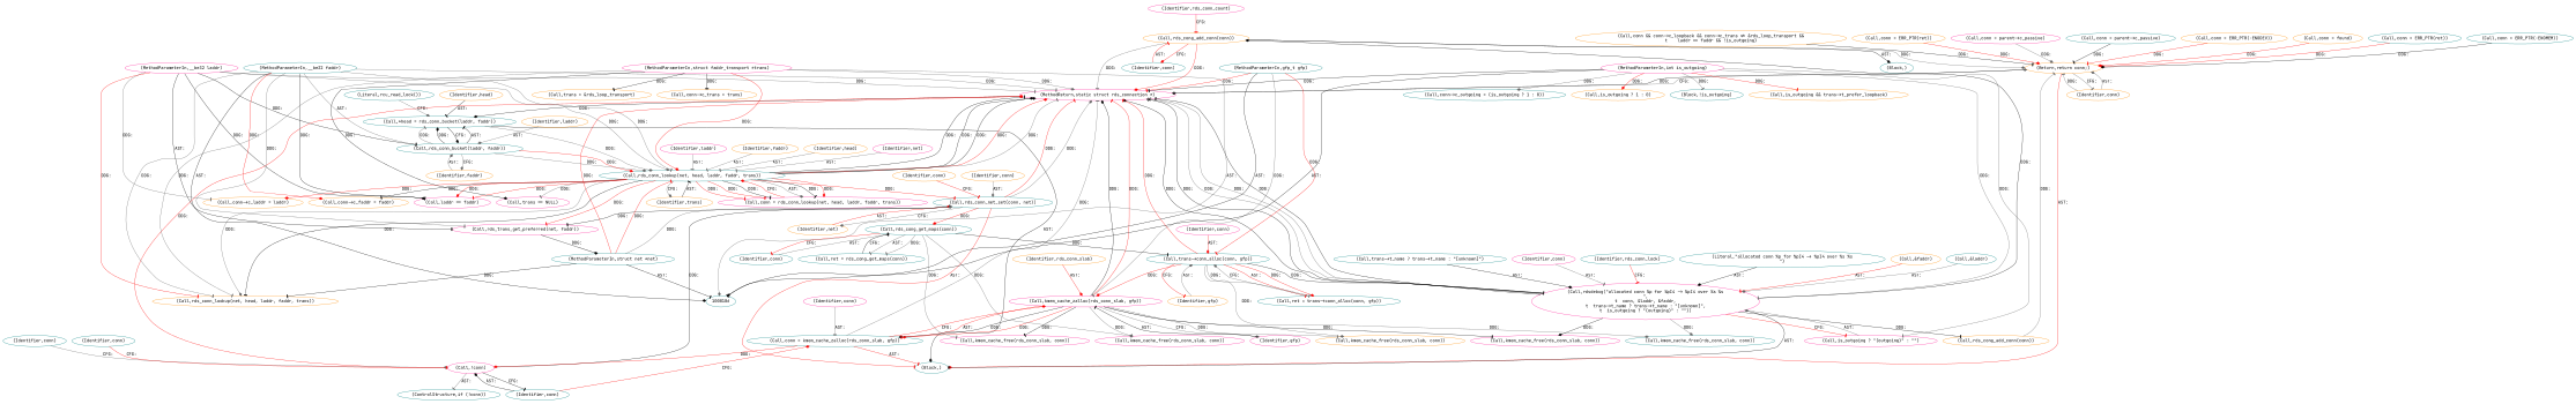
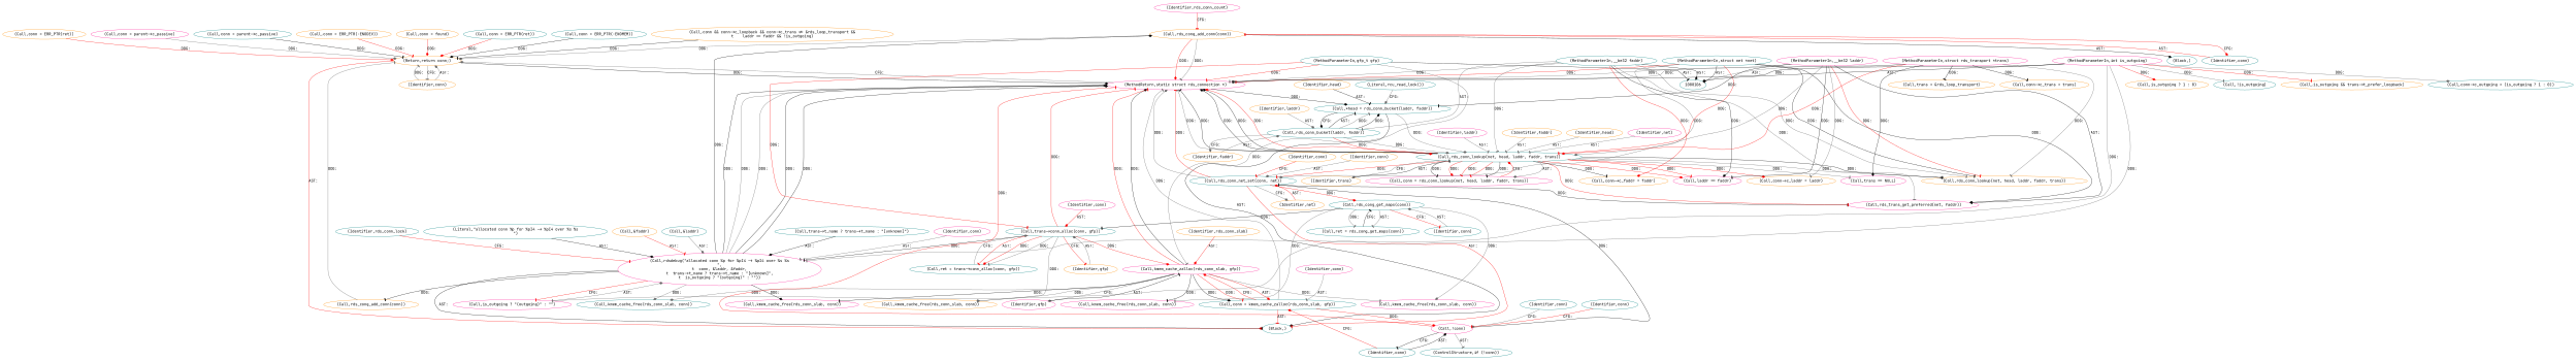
  digraph {
    fontname="JetBrains Mono"
    node [color=teal fontname="JetBrains Mono"]
    edge [arrowhead=tee color=gray40 fontname="JetBrains Mono"]
    n1 [color=darkorange label="(Call,rds_cong_add_conn(conn))"]
    n2 [color=darkorange label="(Return,return conn;)"]
    n3 [label="(Block,)"]
    n4 [label="(Identifier,conn)"]
    n5 [color=deeppink label="(MethodReturn,static struct rds_connection *)"]
    n6 [label="(Block,)"]
    n7 [color=darkorange label="(Identifier,conn)"]
    n8 [label="(Call,*head = rds_conn_bucket(laddr, faddr))"]
    n9 [color=deeppink label="(Call,rdsdebug(\"allocated conn %p for %pI4 -> %pI4 over %s %s\n\",\n\t  conn, &laddr, &faddr,\n\t  trans->t_name ? trans->t_name : \"[unknown]\",\n\t  is_outgoing ? \"(outgoing)\" : \"\"))"]
    n10 [color=deeppink label="(Call,kmem_cache_free(rds_conn_slab, conn))"]
    n11 [color=deeppink label="(Call,is_outgoing ? \"(outgoing)\" : \"\")"]
    n12 [label="(Call,kmem_cache_free(rds_conn_slab, conn))"]
    n13 [color=darkorange label="(Call,rds_cong_add_conn(conn))"]
    n14 [label="(Call,trans->conn_alloc(conn, gfp))"]
    n15 [color=darkorange label="(Call,kmem_cache_free(rds_conn_slab, conn))"]
    n16 [label="(Call,ret = trans->conn_alloc(conn, gfp))"]
    n17 [color=darkorange label="(Identifier,gfp)"]
    n18 [color=deeppink label="(Call,kmem_cache_zalloc(rds_conn_slab, gfp))"]
    n19 [label="(Call,rds_cong_get_maps(conn))"]
    n20 [color=deeppink label="(Call,kmem_cache_free(rds_conn_slab, conn))"]
    n21 [label="(Identifier,conn)"]
    n22 [color=deeppink label="(Call,kmem_cache_free(rds_conn_slab, conn))"]
    n23 [label="(Call,ret = rds_cong_get_maps(conn))"]
    n24 [label="(Call,rds_conn_net_set(conn, net))"]
    n25 [color=darkorange label="(Identifier,net)"]
    n26 [color=deeppink label="(Call,rds_trans_get_preferred(net, faddr))"]
    n27 [color=deeppink label="(Call,!conn)"]
    n28 [label="(ControlStructure,if (!conn))"]
    n29 [label="(Identifier,conn)"]
    n30 [label="(Call,conn = kmem_cache_zalloc(rds_conn_slab, gfp))"]
    n31 [color=deeppink label="(Identifier,gfp)"]
    n32 [label="(MethodParameterIn,gfp_t gfp)"]
    1000106
    n34 [label="(Call,rds_conn_lookup(net, head, laddr, faddr, trans))"]
    n35 [color=darkorange label="(Call,conn->c_laddr = laddr)"]
    n36 [color=darkorange label="(Call,conn->c_faddr = faddr)"]
    n37 [color=darkorange label="(Call,rds_conn_lookup(net, head, laddr, faddr, trans))"]
    n38 [color=deeppink label="(Call,laddr == faddr)"]
    n39 [color=darkorange label="(Identifier,trans)"]
    n40 [color=deeppink label="(Call,conn = rds_conn_lookup(net, head, laddr, faddr, trans))"]
    n41 [color=deeppink label="(Call,trans == NULL)"]
    n42 [label="(MethodParameterIn,struct net *net)"]
    n43 [label="(Call,rds_conn_bucket(laddr, faddr))"]
    n44 [color=darkorange label="(Identifier,faddr)"]
    n45 [color=deeppink label="(MethodParameterIn,__be32 laddr)"]
    n46 [label="(MethodParameterIn,__be32 faddr)"]
-   n47 [color=deeppink label="(MethodParameterIn,struct faddr_transport *trans)"]
+   n47 [color=deeppink label="(MethodParameterIn,struct rds_transport *trans)"]
    n48 [color=darkorange label="(Call,trans = &rds_loop_transport)"]
    n49 [color=darkorange label="(Call,conn->c_trans = trans)"]
    n50 [color=deeppink label="(MethodParameterIn,int is_outgoing)"]
    n51 [color=darkorange label="(Call,is_outgoing ? 1 : 0)"]
-   n52 [label="(Block,!is_outgoing)"]
+   n52 [label="(Call,!is_outgoing)"]
    n53 [color=darkorange label="(Call,is_outgoing && trans->t_prefer_loopback)"]
    n54 [label="(Call,conn->c_outgoing = (is_outgoing ? 1 : 0))"]
    n55 [label="(Call,trans->t_name ? trans->t_name : \"[unknown]\")"]
    n56 [color=deeppink label="(Identifier,conn)"]
    n57 [label="(Call,conn = parent->c_passive)"]
    n58 [color=darkorange label="(Call,conn = ERR_PTR(-ENODEV))"]
    n59 [color=darkorange label="(Identifier,conn)"]
    n60 [color=deeppink label="(Identifier,conn)"]
    n61 [color=darkorange label="(Identifier,laddr)"]
    n62 [color=darkorange label="(Call,conn = found)"]
    n63 [label="(Identifier,rds_conn_lock)"]
    n64 [label="(Call,conn = ERR_PTR(ret))"]
    n65 [label="(Call,conn = ERR_PTR(-ENOMEM))"]
    n66 [color=darkorange label="(Call,conn && conn->c_loopback && conn->c_trans != &rds_loop_transport &&\n\t    laddr == faddr && !is_outgoing)"]
    n67 [label="(Identifier,conn)"]
    n68 [color=darkorange label="(Identifier,conn)"]
    n69 [color=deeppink label="(Identifier,conn)"]
    n70 [label="(Literal,\"allocated conn %p for %pI4 -> %pI4 over %s %s\n\")"]
    n71 [color=deeppink label="(Identifier,laddr)"]
    n72 [color=darkorange label="(Identifier,faddr)"]
    n73 [color=darkorange label="(Identifier,head)"]
    n74 [color=darkorange label="(Identifier,head)"]
    n75 [color=darkorange label="(Identifier,rds_conn_slab)"]
    n76 [color=darkorange label="(Call,conn = ERR_PTR(ret))"]
    n77 [color=deeppink label="(Call,conn = parent->c_passive)"]
    n78 [color=deeppink label="(Identifier,rds_conn_count)"]
    n79 [label="(Identifier,conn)"]
    n80 [color=darkorange label="(Call,&faddr)"]
    n81 [label="(Call,&laddr)"]
    n82 [color=deeppink label="(Identifier,net)"]
    n83 [label="(Literal,rcu_read_lock())"]
    n1 -> n2 [arrowhead=diamond label="DDG: "]
    n1 -> n3 [arrowhead=diamond color=black label="AST: "]
    n1 -> n4 [arrowhead=diamond color=red label="CFG: "]
    n1 -> n5 [arrowhead=diamond color=red label="DDG: "]
    n1 -> n5 [label="DDG: "]
    n2 -> n5 [arrowhead=diamond color=black label="DDG: "]
    n2 -> n6 [arrowhead=diamond color=red label="AST: "]
    n2 -> n7 [label="CFG: "]
    n4 -> n1 [color=red label="AST: "]
    n5 -> n2 [arrowhead=diamond label="CFG: "]
    n5 -> n8 [arrowhead=diamond color=black label="DDG: "]
    n7 -> n2 [arrowhead=diamond label="AST: "]
    n7 -> n2 [label="DDG: "]
    n8 -> n6 [arrowhead=diamond color=black label="AST: "]
    n8 -> n34 [arrowhead=diamond label="DDG: "]
    n8 -> n43 [arrowhead=diamond color=black label="CFG: "]
    n9 -> n1 [arrowhead=diamond color=black label="DDG: "]
    n9 -> n5 [arrowhead=diamond color=black label="DDG: "]
    n9 -> n5 [label="DDG: "]
    n9 -> n5 [label="DDG: "]
    n9 -> n5 [color=black label="DDG: "]
    n9 -> n5 [arrowhead=diamond color=black label="DDG: "]
    n9 -> n6 [color=black label="AST: "]
    n9 -> n10 [arrowhead=diamond color=black label="DDG: "]
    n9 -> n11 [color=red label="CFG: "]
    n9 -> n12 [arrowhead=diamond label="DDG: "]
    n9 -> n13 [color=black label="DDG: "]
    n11 -> n9 [arrowhead=diamond label="AST: "]
    n13 -> n2 [label="DDG: "]
    n14 -> n5 [color=red label="DDG: "]
    n14 -> n9 [color=black label="DDG: "]
    n14 -> n15 [arrowhead=diamond label="DDG: "]
    n14 -> n16 [color=red label="AST: "]
    n14 -> n16 [arrowhead=diamond color=red label="DDG: "]
    n14 -> n16 [label="DDG: "]
    n14 -> n17 [color=red label="CFG: "]
    n14 -> n18 [arrowhead=diamond color=red label="DDG: "]
    n16 -> n14 [arrowhead=diamond label="CFG: "]
    n17 -> n14 [arrowhead=diamond label="AST: "]
    n18 -> n5 [arrowhead=diamond color=black label="DDG: "]
    n18 -> n5 [color=red label="DDG: "]
    n18 -> n10 [color=black label="DDG: "]
    n18 -> n12 [arrowhead=diamond label="DDG: "]
    n18 -> n15 [label="DDG: "]
    n18 -> n20 [color=black label="DDG: "]
    n18 -> n22 [label="DDG: "]
    n18 -> n30 [arrowhead=diamond color=red label="AST: "]
    n18 -> n30 [arrowhead=diamond color=black label="DDG: "]
    n18 -> n30 [color=red label="DDG: "]
    n18 -> n31 [arrowhead=diamond label="CFG: "]
    n19 -> n14 [color=black label="DDG: "]
    n19 -> n20 [label="DDG: "]
    n19 -> n21 [color=red label="CFG: "]
    n19 -> n22 [arrowhead=diamond label="DDG: "]
    n19 -> n23 [label="AST: "]
    n19 -> n23 [label="DDG: "]
    n21 -> n19 [arrowhead=diamond label="AST: "]
    n23 -> n19 [color=black label="CFG: "]
    n24 -> n5 [color=red label="DDG: "]
    n24 -> n5 [arrowhead=diamond label="DDG: "]
    n24 -> n6 [color=red label="AST: "]
    n24 -> n19 [arrowhead=diamond color=red label="DDG: "]
    n24 -> n25 [arrowhead=diamond label="CFG: "]
    n24 -> n26 [color=black label="DDG: "]
    n25 -> n24 [arrowhead=diamond color=red label="AST: "]
    n27 -> n5 [color=red label="DDG: "]
    n27 -> n24 [color=black label="DDG: "]
    n27 -> n28 [label="AST: "]
    n27 -> n29 [color=black label="CFG: "]
    n29 -> n27 [arrowhead=diamond color=black label="AST: "]
    n29 -> n30 [arrowhead=diamond color=red label="CFG: "]
    n30 -> n5 [label="DDG: "]
    n30 -> n6 [color=red label="AST: "]
    n30 -> n18 [arrowhead=diamond color=red label="CFG: "]
    n30 -> n27 [arrowhead=diamond color=red label="DDG: "]
    n31 -> n18 [color=black label="AST: "]
    n32 -> n5 [color=red label="DDG: "]
    n32 -> n14 [color=red label="DDG: "]
    n32 -> n18 [label="DDG: "]
    n32 -> 1000106 [color=black label="AST: "]
    n34 -> n5 [arrowhead=diamond color=black label="DDG: "]
    n34 -> n5 [arrowhead=diamond color=black label="DDG: "]
    n34 -> n5 [arrowhead=diamond color=red label="DDG: "]
    n34 -> n5 [label="DDG: "]
    n34 -> n5 [color=black label="DDG: "]
    n34 -> n24 [color=red label="DDG: "]
    n34 -> n26 [color=red label="DDG: "]
    n34 -> n35 [arrowhead=diamond color=red label="DDG: "]
    n34 -> n36 [color=black label="DDG: "]
    n34 -> n37 [arrowhead=diamond label="DDG: "]
    n34 -> n37 [color=black label="DDG: "]
    n34 -> n38 [arrowhead=diamond color=red label="DDG: "]
    n34 -> n38 [color=red label="DDG: "]
    n34 -> n39 [arrowhead=diamond label="CFG: "]
    n34 -> n40 [arrowhead=diamond label="AST: "]
    n34 -> n40 [color=black label="DDG: "]
    n34 -> n40 [arrowhead=diamond color=red label="DDG: "]
    n34 -> n40 [color=red label="DDG: "]
    n34 -> n40 [color=red label="DDG: "]
    n34 -> n40 [color=black label="DDG: "]
    n34 -> n41 [label="DDG: "]
    n39 -> n34 [color=black label="AST: "]
    n40 -> n34 [arrowhead=diamond color=red label="CFG: "]
    n42 -> n5 [arrowhead=diamond color=red label="DDG: "]
    n42 -> n24 [arrowhead=diamond label="DDG: "]
-   n26 -> n42 [arrowhead=diamond color=black label="DDG: "]
+   n42 -> n26 [arrowhead=diamond color=black label="DDG: "]
    n42 -> 1000106 [color=black label="AST: "]
    n42 -> n34 [color=red label="DDG: "]
    n42 -> n37 [color=black label="DDG: "]
    n43 -> n8 [color=black label="AST: "]
    n43 -> n8 [label="DDG: "]
    n43 -> n8 [arrowhead=diamond color=black label="DDG: "]
    n43 -> n34 [arrowhead=diamond label="DDG: "]
    n43 -> n34 [arrowhead=diamond color=red label="DDG: "]
    n43 -> n44 [arrowhead=diamond label="CFG: "]
    n44 -> n43 [arrowhead=diamond label="AST: "]
    n45 -> n5 [label="DDG: "]
    n45 -> n26 [color=black label="AST: "]
    n45 -> n34 [arrowhead=diamond label="DDG: "]
    n45 -> n35 [label="DDG: "]
    n45 -> n37 [color=red label="DDG: "]
    n45 -> n38 [color=black label="DDG: "]
-   n45 -> n43 [color=black label="DDG: "]
+   n45 -> n8 [color=black label="DDG: "]
    n46 -> n5 [label="DDG: "]
    n46 -> n26 [label="DDG: "]
    n46 -> 1000106 [arrowhead=diamond color=black label="AST: "]
    n46 -> n34 [label="DDG: "]
    n46 -> n36 [arrowhead=diamond color=red label="DDG: "]
    n46 -> n37 [label="DDG: "]
    n46 -> n38 [arrowhead=diamond color=black label="DDG: "]
    n46 -> n43 [label="AST: "]
    n47 -> n5 [arrowhead=diamond label="DDG: "]
    n47 -> 1000106 [arrowhead=diamond label="AST: "]
    n47 -> n34 [arrowhead=diamond color=red label="DDG: "]
    n47 -> n37 [label="DDG: "]
    n47 -> n41 [arrowhead=diamond color=black label="DDG: "]
    n47 -> n48 [color=black label="DDG: "]
    n47 -> n49 [color=black label="DDG: "]
    n50 -> n5 [color=black label="DDG: "]
    n50 -> n9 [label="DDG: "]
    n50 -> n11 [label="DDG: "]
    n50 -> 1000106 [arrowhead=diamond color=black label="AST: "]
    n50 -> n51 [arrowhead=diamond color=red label="DDG: "]
    n50 -> n52 [label="DDG: "]
    n50 -> n53 [color=red label="DDG: "]
    n50 -> n54 [arrowhead=diamond label="DDG: "]
    n55 -> n9 [arrowhead=diamond color=black label="AST: "]
    n56 -> n14 [arrowhead=diamond color=red label="AST: "]
    n57 -> n2 [color=black label="DDG: "]
    n58 -> n2 [color=red label="DDG: "]
    n59 -> n24 [arrowhead=diamond label="AST: "]
    n60 -> n9 [label="AST: "]
    n61 -> n43 [arrowhead=diamond label="AST: "]
    n62 -> n2 [arrowhead=diamond color=red label="DDG: "]
    n63 -> n9 [color=red label="CFG: "]
    n64 -> n2 [arrowhead=diamond color=red label="DDG: "]
    n65 -> n2 [arrowhead=diamond color=black label="DDG: "]
    n66 -> n2 [color=black label="DDG: "]
    n67 -> n27 [arrowhead=diamond label="CFG: "]
    n68 -> n24 [color=red label="CFG: "]
    n69 -> n30 [label="AST: "]
    n70 -> n9 [arrowhead=diamond color=black label="AST: "]
    n71 -> n34 [label="AST: "]
    n72 -> n34 [label="AST: "]
    n73 -> n8 [color=black label="AST: "]
    n74 -> n34 [label="AST: "]
    n75 -> n18 [arrowhead=diamond color=red label="AST: "]
    n76 -> n2 [arrowhead=diamond color=red label="DDG: "]
    n77 -> n2 [arrowhead=diamond label="DDG: "]
    n78 -> n1 [color=red label="CFG: "]
    n79 -> n27 [color=red label="CFG: "]
    n80 -> n9 [color=red label="AST: "]
    n81 -> n9 [arrowhead=diamond label="AST: "]
    n82 -> n34 [label="AST: "]
    n83 -> n8 [arrowhead=diamond label="CFG: "]
  }
